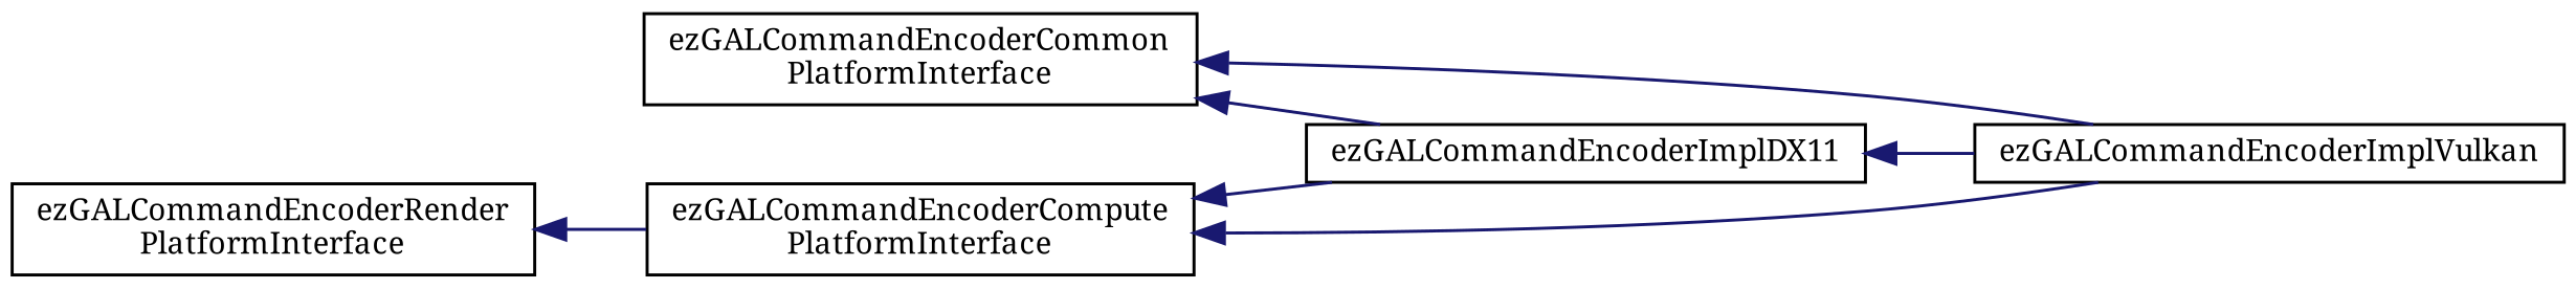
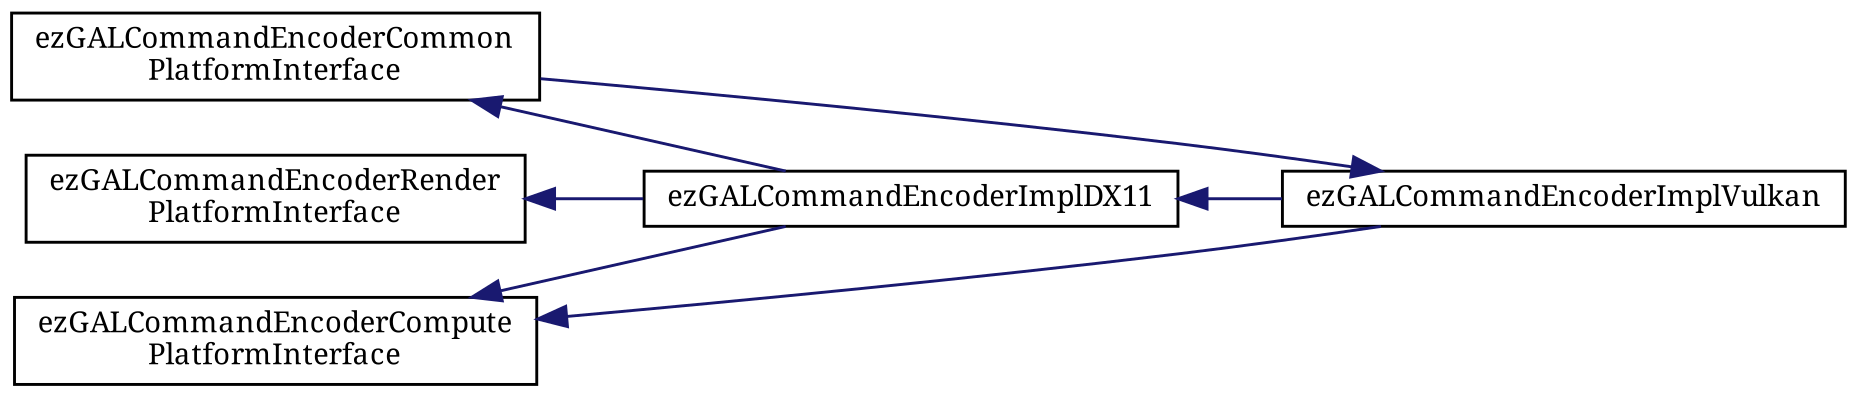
  digraph {
    fontname="Noto Serif"
    rankdir=LR
    node [color=black fillcolor=white fontname="Noto Serif" fontsize=10 shape=record style=filled]
    edge [color=midnightblue dir=back fontname="Noto Serif" fontsize=10 labelfontname=Helvetica labelfontsize=10 style=solid]
    n1 [height=0.2 label="ezGALCommandEncoderCommon\lPlatformInterface" width=0.4]
    n2 [height=0.2 label=ezGALCommandEncoderImplDX11 width=0.4]
    n3 [height=0.2 label=ezGALCommandEncoderImplVulkan width=0.4]
    n4 [height=0.2 label="ezGALCommandEncoderCompute\lPlatformInterface" width=0.4]
    n5 [height=0.2 label="ezGALCommandEncoderRender\lPlatformInterface" width=0.4]
    n1 -> n2
-   n1 -> n3
+   n3 -> n1
    n2 -> n3
    n4 -> n2
    n4 -> n3
-   n5 -> n4
+   n5 -> n2
  }
